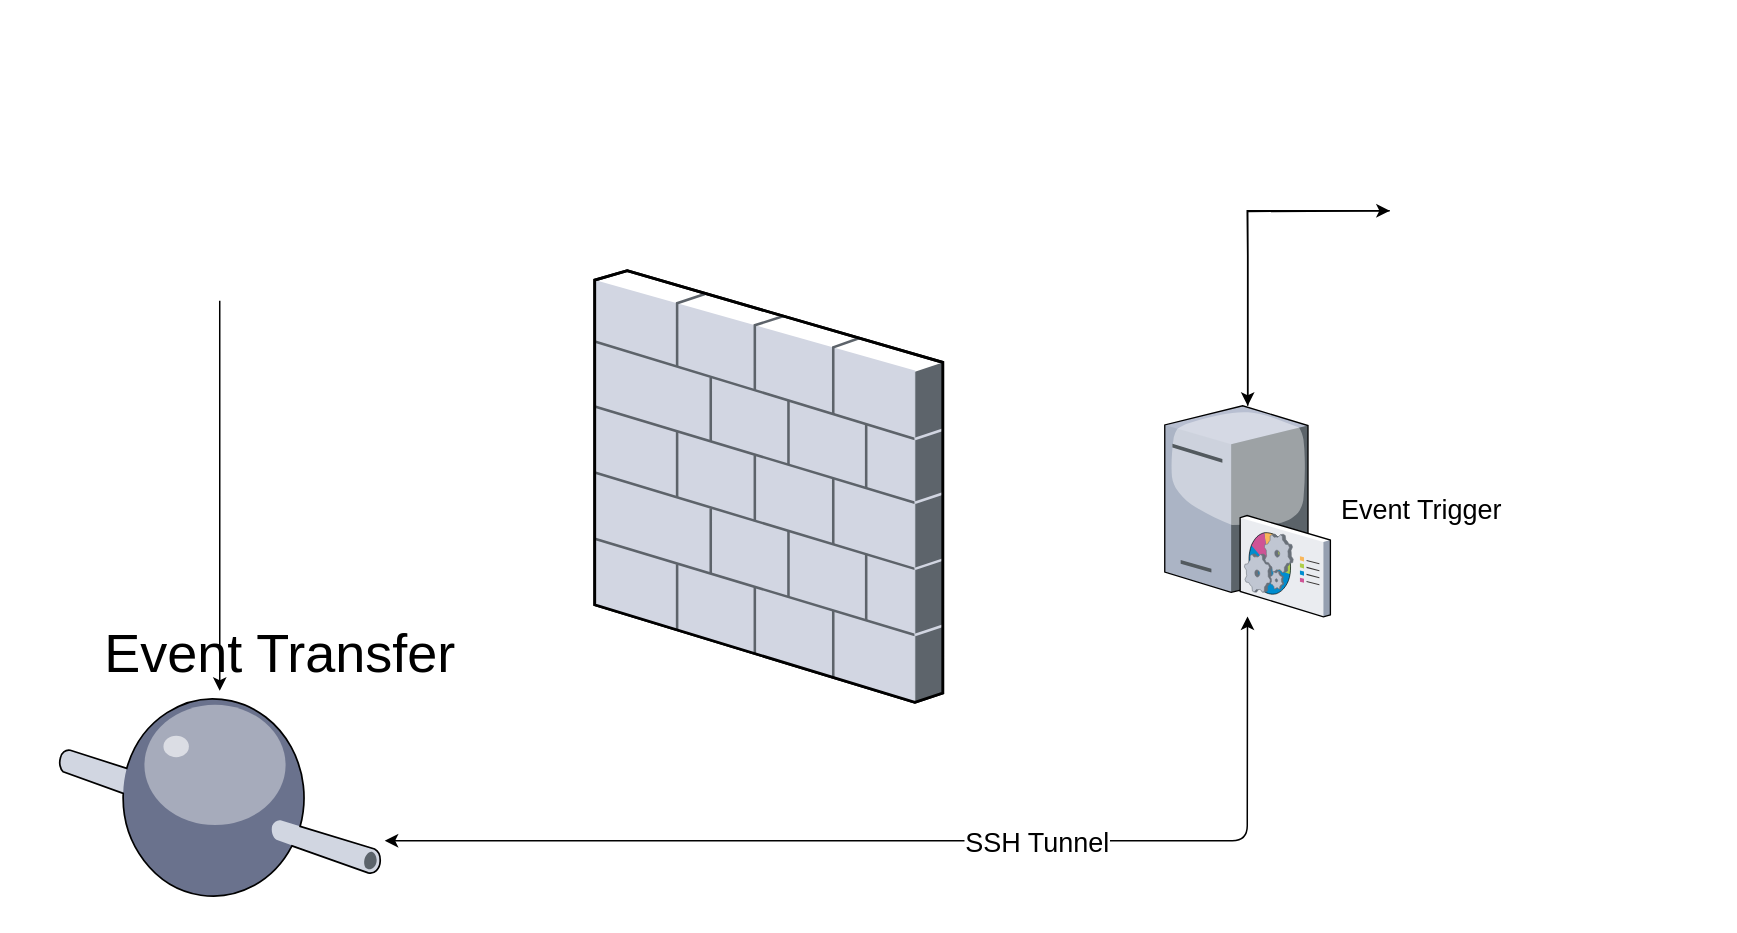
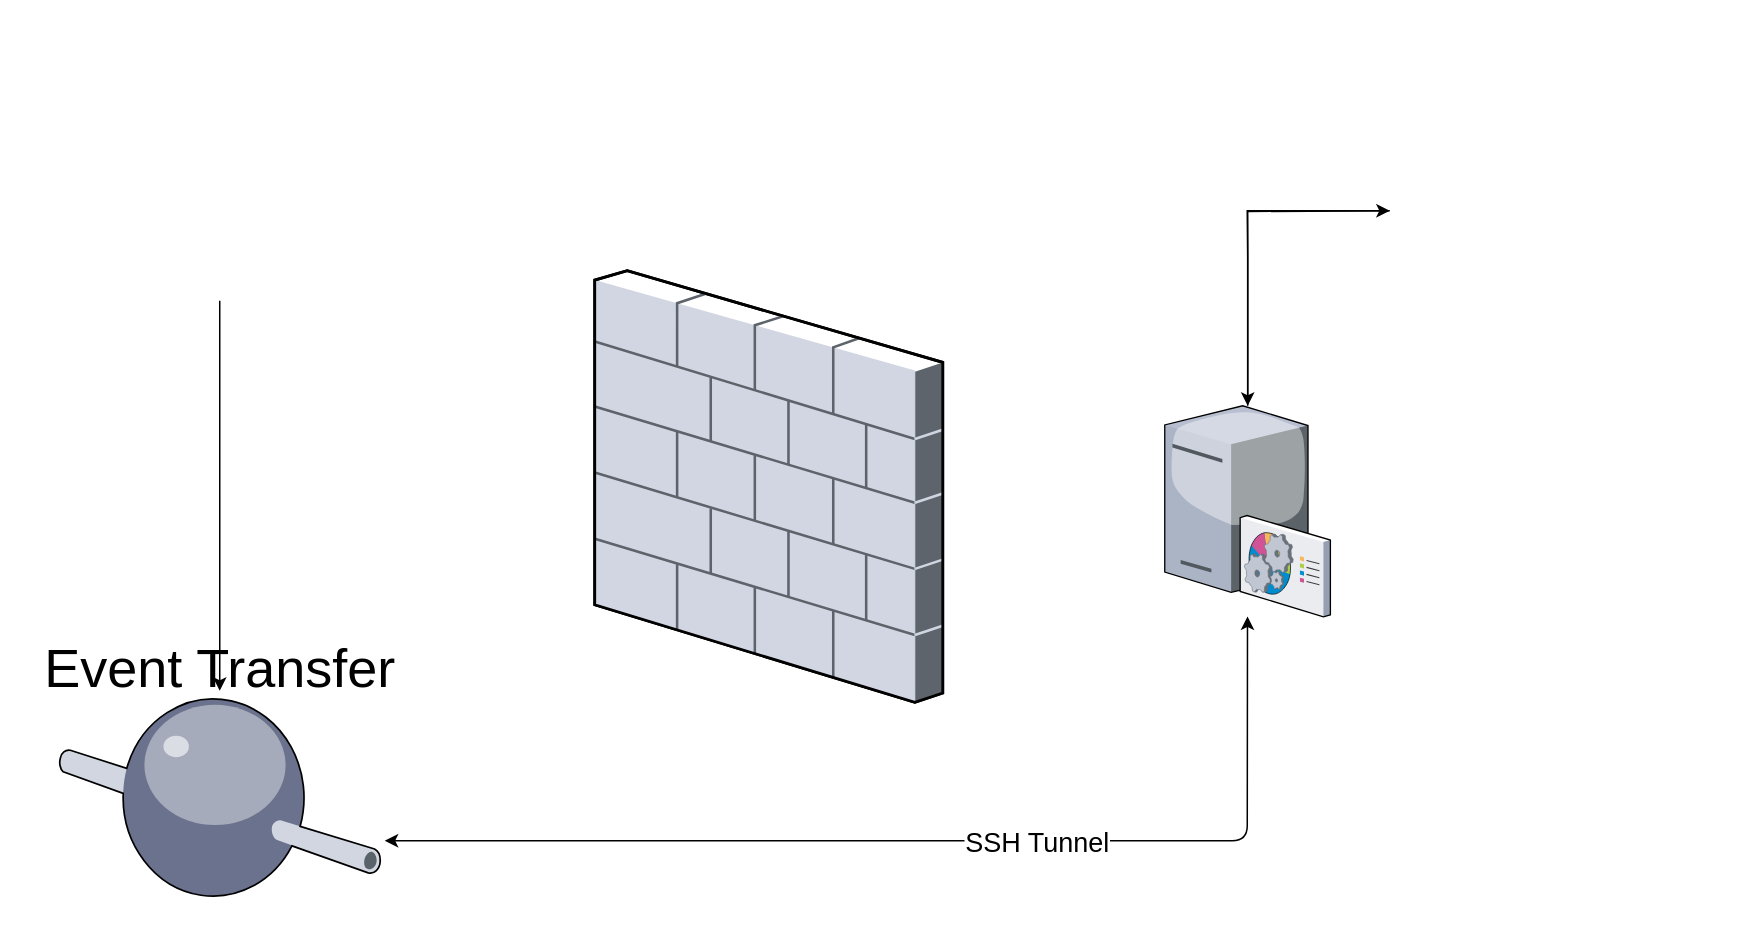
  <mxCell id="0" />
  <mxCell id="1" parent="0" />
  <mxCell id="2" style="edgeStyle=orthogonalEdgeStyle;rounded=0;orthogonalLoop=1;jettySize=auto;html=1;exitX=0.5;exitY=1;exitDx=0;exitDy=0;" parent="1" source="3" target="4" edge="1"><mxGeometry relative="1" as="geometry" /></mxCell>
  <mxCell id="3" value="" style="shape=image;verticalLabelPosition=bottom;labelBackgroundColor=#ffffff;verticalAlign=top;aspect=fixed;imageAspect=0;image=https://dss1.bdstatic.com/70cFvXSh_Q1YnxGkpoWK1HF6hhy/it/u=1417525072,3293701327&amp;fm=26&amp;gp=0.jpg;" parent="1" vertex="1"><mxGeometry x="55.99" y="20" width="180" height="180" as="geometry" /></mxCell>
  <mxCell id="4" value="" style="verticalLabelPosition=bottom;aspect=fixed;html=1;verticalAlign=top;strokeColor=none;align=center;outlineConnect=0;shape=mxgraph.citrix.middleware;fontFamily=Helvetica;fontSize=12;fontColor=#000000;fillColor=#ffffff;" parent="1" vertex="1"><mxGeometry x="38.74" y="460" width="214.51" height="140" as="geometry" /></mxCell>
  <mxCell id="5" value="" style="edgeStyle=orthogonalEdgeStyle;rounded=0;orthogonalLoop=1;jettySize=auto;html=1;" parent="1" source="6" edge="1"><mxGeometry relative="1" as="geometry"><mxPoint x="926" y="140" as="targetPoint" /><Array as="points"><mxPoint x="831" y="170" /><mxPoint x="831" y="170" /></Array></mxGeometry></mxCell>
  <mxCell id="6" value="" style="verticalLabelPosition=bottom;aspect=fixed;html=1;verticalAlign=top;strokeColor=none;align=center;outlineConnect=0;shape=mxgraph.citrix.command_center;" parent="1" vertex="1"><mxGeometry x="776" y="270" width="110.5" height="140.5" as="geometry" /></mxCell>
  <mxCell id="7" value="" style="verticalLabelPosition=bottom;aspect=fixed;html=1;verticalAlign=top;strokeColor=none;align=center;outlineConnect=0;shape=mxgraph.citrix.firewall;" parent="1" vertex="1"><mxGeometry x="396" y="180" width="232" height="287.68" as="geometry" /></mxCell>
  <mxCell id="8" value="" style="edgeStyle=orthogonalEdgeStyle;rounded=0;orthogonalLoop=1;jettySize=auto;html=1;" parent="1" target="6" edge="1"><mxGeometry relative="1" as="geometry"><mxPoint x="926" y="140" as="sourcePoint" /></mxGeometry></mxCell>
- <mxCell id="9" value="&lt;font style=&quot;font-size: 36px&quot;&gt;Event Transfer&lt;/font&gt;" style="text;html=1;align=center;verticalAlign=middle;resizable=0;points=[];autosize=1;strokeColor=none;" parent="1" vertex="1"><mxGeometry x="60.99" y="420" width="250" height="30" as="geometry" /></mxCell>
+ <mxCell id="9" value="&lt;font style=&quot;font-size: 36px&quot;&gt;Event Transfer&lt;/font&gt;" style="text;html=1;align=center;verticalAlign=middle;resizable=0;points=[];autosize=1;strokeColor=none;" parent="1" vertex="1"><mxGeometry x="20.99" y="430" width="250" height="30" as="geometry" /></mxCell>
  <mxCell id="10" value="" style="shape=image;verticalLabelPosition=bottom;labelBackgroundColor=#ffffff;verticalAlign=top;aspect=fixed;imageAspect=0;image=https://dss1.bdstatic.com/70cFvXSh_Q1YnxGkpoWK1HF6hhy/it/u=2815246716,2288008289&amp;fm=26&amp;gp=0.jpg;sketch=1;" parent="1" vertex="1"><mxGeometry x="926" y="80" width="210" height="127.68" as="geometry" /></mxCell>
  <mxCell id="11" value="" style="endArrow=classic;startArrow=classic;html=1;" edge="1" parent="1" target="6"><mxGeometry width="50" height="50" relative="1" as="geometry"><mxPoint x="256" y="560" as="sourcePoint" /><mxPoint x="666" y="370" as="targetPoint" /><Array as="points"><mxPoint x="831" y="560" /></Array></mxGeometry></mxCell>
  <mxCell id="12" value="&lt;font style=&quot;font-size: 18px&quot;&gt;SSH Tunnel&lt;/font&gt;" style="edgeLabel;html=1;align=center;verticalAlign=middle;resizable=0;points=[];" vertex="1" connectable="0" parent="11"><mxGeometry x="0.198" y="-1" relative="1" as="geometry"><mxPoint as="offset" /></mxGeometry></mxCell>
- <mxCell id="13" value="&lt;font style=&quot;font-size: 18px&quot;&gt;Event Trigger&lt;/font&gt;" style="text;html=1;align=center;verticalAlign=middle;resizable=0;points=[];autosize=1;strokeColor=none;" vertex="1" parent="1"><mxGeometry x="886.5" y="330.25" width="120" height="20" as="geometry" /></mxCell>
